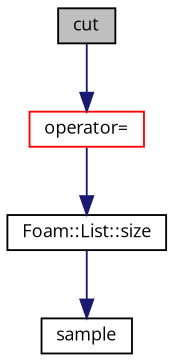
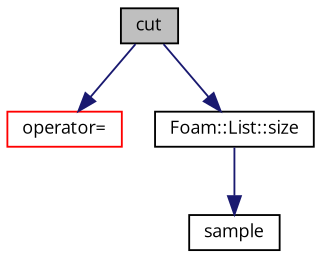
  digraph {
    fontname="Open Sans"
    rankdir=TB
    node [color=black fontname="Open Sans" fontsize=10 shape=record]
    edge [color=midnightblue fontname="Open Sans" fontsize=10 labelfontname=FreeSans labelfontsize=10 style=solid]
    n1 [fillcolor=grey75 fontcolor=black height=0.2 label=cut style=filled width=0.4]
    n2 [color=red height=0.2 label="operator=" width=0.4]
    n3 [height=0.2 label="Foam::List::size" width=0.4]
    n4 [height=0.2 label=sample width=0.4]
    n1 -> n2
-   n2 -> n3
+   n1 -> n3
    n3 -> n4
  }
